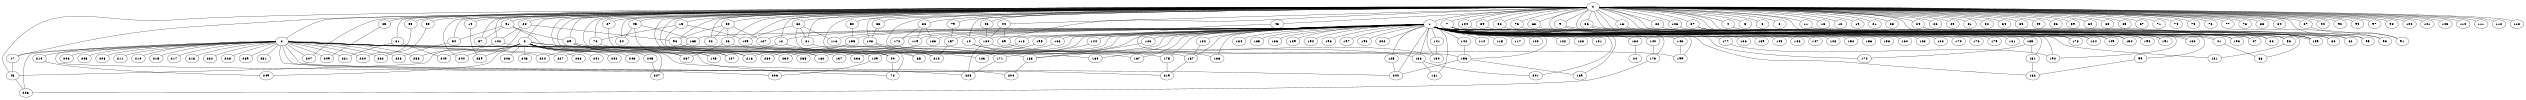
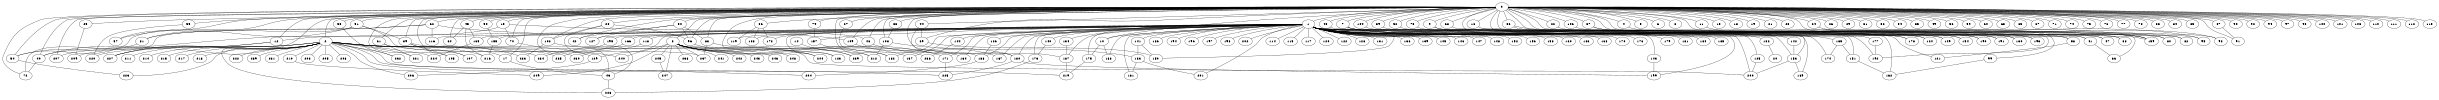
  graph {
    0
    1
    2
    3
    4
    5
    6
    7
    8
    9
    10
    11
    12
    13
    14
    15
    16
    17
    18
    19
    21
    22
    23
    24
    25
    26
    27
    28
    29
    30
    31
    32
    33
    34
    35
    36
    37
    38
    39
    40
    41
    42
    43
    44
    45
    46
    47
    48
    49
    50
    51
    52
    53
    54
    55
    56
    57
    58
    59
    60
    61
    62
    63
    64
    65
    66
    67
    68
    69
    70
    71
    72
    73
    74
    75
    76
    77
    78
    79
    80
    81
    82
    83
    84
    85
    86
    87
    88
    89
    90
    91
    92
    93
    94
    95
    96
    97
    98
    99
    100
    101
    102
    103
    104
    105
    106
    107
    108
    109
    110
    111
    112
    113
    182
    207
    187
    244
    114
    115
    116
    117
    118
    119
    120
    121
    122
    123
    124
    125
    126
    127
    128
    129
    130
    131
    132
    133
    134
    135
    136
    137
    138
    139
    140
    141
    142
    143
    144
    145
    146
    147
    148
    149
    150
    151
    152
    153
    154
    155
    156
    157
    158
    159
    160
    161
    162
    163
    164
    165
    166
    167
    168
    169
    170
    171
    172
    173
    174
    175
    176
    177
    178
    179
    180
    181
    183
    184
    185
    186
    188
-   189
    190
    191
    192
    193
    194
    195
    196
    197
    198
    199
    200
    201
    202
    203
    204
    205
    206
    208
    209
    210
    211
    212
    214
    215
    216
    217
    218
    219
    220
    221
    222
    223
    224
    225
    226
    227
-   228
    n229 [label=289]
    230
    231
    232
    233
    234
    235
    236
    237
    238
    239
    240
    241
    242
    243
    245
    246
    247
    248
    249
    20
    0 -- 1
    0 -- 2
    0 -- 3
    0 -- 4
    0 -- 5
    0 -- 6
    0 -- 7
    0 -- 8
    0 -- 9
    0 -- 10
    0 -- 11
    0 -- 12
    0 -- 13
-   0 -- 14
+   0 -- 227
    0 -- 15
    0 -- 16
    0 -- 17
    0 -- 18
    0 -- 19
    0 -- 21
    0 -- 22
    0 -- 23
    0 -- 24
    0 -- 25
    0 -- 26
    0 -- 27
    0 -- 28
    0 -- 29
    0 -- 30
    0 -- 31
    0 -- 32
    0 -- 33
    0 -- 34
    0 -- 35
    0 -- 36
    0 -- 37
    0 -- 38
    0 -- 39
    0 -- 40
    0 -- 41
    0 -- 42
    0 -- 43
    0 -- 44
    0 -- 45
    0 -- 46
    0 -- 47
    0 -- 48
    0 -- 49
    0 -- 50
    0 -- 51
    0 -- 52
    0 -- 53
    0 -- 54
    0 -- 55
    0 -- 56
    0 -- 57
    0 -- 58
    0 -- 59
    0 -- 60
    0 -- 61
    0 -- 62
    0 -- 63
    0 -- 64
    0 -- 65
    0 -- 66
    0 -- 67
    0 -- 68
    0 -- 69
    0 -- 70
    0 -- 71
    0 -- 72
    0 -- 73
    0 -- 74
    0 -- 75
    0 -- 76
    0 -- 77
    0 -- 78
    0 -- 79
    0 -- 80
    0 -- 81
    0 -- 82
    0 -- 83
    0 -- 84
    0 -- 85
    0 -- 86
    0 -- 87
    0 -- 88
    0 -- 89
    0 -- 90
    0 -- 91
    0 -- 92
    0 -- 93
    0 -- 94
    0 -- 95
    0 -- 96
    0 -- 97
    0 -- 98
    0 -- 99
    0 -- 100
    0 -- 101
    0 -- 102
    0 -- 103
    0 -- 104
    0 -- 105
    0 -- 106
    0 -- 107
    0 -- 108
    0 -- 109
    0 -- 110
    0 -- 111
    0 -- 112
    0 -- 113
    0 -- 182
    0 -- 207
    0 -- 187
    0 -- 244
    1 -- 10
    1 -- 12
    1 -- 182
    1 -- 187
    1 -- 114
    1 -- 115
    1 -- 116
    1 -- 117
    1 -- 118
    1 -- 119
    1 -- 120
    1 -- 121
    1 -- 122
    1 -- 123
    1 -- 124
    1 -- 125
    1 -- 126
    1 -- 127
    1 -- 128
    1 -- 129
    1 -- 130
    1 -- 131
    1 -- 132
-   1 -- 133
+   141 -- 133
    1 -- 134
    1 -- 135
    1 -- 136
    1 -- 137
    1 -- 138
    1 -- 139
    1 -- 140
    1 -- 141
    1 -- 142
    1 -- 143
    1 -- 144
    1 -- 145
    1 -- 146
    1 -- 147
    1 -- 148
    1 -- 149
    1 -- 150
    1 -- 151
    1 -- 152
    1 -- 153
    1 -- 154
    1 -- 155
    1 -- 156
    1 -- 157
    1 -- 158
    1 -- 159
    1 -- 160
    1 -- 161
    1 -- 162
    1 -- 163
    1 -- 164
    1 -- 165
    1 -- 166
    1 -- 167
    1 -- 168
    1 -- 169
    1 -- 170
    1 -- 171
    1 -- 172
    1 -- 173
    1 -- 174
    1 -- 175
    1 -- 176
    1 -- 177
    1 -- 178
    1 -- 179
    1 -- 180
    1 -- 181
    1 -- 183
    1 -- 184
    1 -- 185
    1 -- 186
    1 -- 188
-   1 -- 189
    1 -- 190
    1 -- 191
    1 -- 192
    1 -- 193
    1 -- 194
    1 -- 195
    1 -- 196
    1 -- 197
    1 -- 198
    1 -- 199
    1 -- 200
    1 -- 201
    1 -- 202
    2 -- 17
    2 -- 207
    2 -- 203
    2 -- 204
    2 -- 205
    2 -- 206
    2 -- 208
    2 -- 209
    2 -- 210
    2 -- 211
    2 -- 212
    2 -- 214
    2 -- 215
    2 -- 216
    2 -- 217
    2 -- 218
    2 -- 219
    2 -- 220
    2 -- 221
    2 -- 222
    2 -- 223
    2 -- 224
    2 -- 225
    2 -- 226
    2 -- 227
-   2 -- 228
    2 -- n229
    2 -- 230
    2 -- 231
    2 -- 232
    2 -- 233
    2 -- 234
    2 -- 235
    3 -- 244
    3 -- 137
    3 -- 200
    3 -- 236
    3 -- 237
    3 -- 238
    3 -- 239
    3 -- 240
    3 -- 241
    3 -- 242
    3 -- 243
    3 -- 245
    3 -- 246
    3 -- 247
    3 -- 248
    3 -- 249
    4 -- 82
    7 -- 41
    7 -- 124
    7 -- 178
    9 -- 47
    9 -- 130
    10 -- 175
    10 -- 183
    11 -- 95
    12 -- 40
    12 -- 227
    14 -- 239
    15 -- 40
-   15 -- 109
+   15 -- 46
    15 -- 70
    16 -- 58
    17 -- 43
    22 -- 159
    24 -- 93
    25 -- 209
    27 -- 188
    28 -- 43
    28 -- 96
    28 -- 102
    30 -- 42
    30 -- 88
    30 -- 96
    30 -- 127
    33 -- 108
    36 -- 38
    36 -- 193
    37 -- 80
    37 -- 159
    39 -- 154
    40 -- 72
    41 -- 66
    43 -- 226
    44 -- 69
    44 -- 180
    45 -- 64
    45 -- 165
    45 -- 216
    46 -- 180
    48 -- 153
    50 -- 155
    51 -- 54
    51 -- 57
    51 -- 89
    51 -- 237
    52 -- 190
    53 -- 232
    54 -- 223
    55 -- 220
    58 -- 121
    61 -- 221
    61 -- 240
    62 -- 72
    62 -- 81
    62 -- 109
    62 -- 116
    68 -- 192
    69 -- 150
    70 -- 129
    73 -- 191
    79 -- 157
-   81 -- 85
+   81 -- 54
    86 -- 119
    86 -- 138
    86 -- 172
    87 -- 91
    88 -- 164
    88 -- 237
    89 -- 105
    89 -- 107
    89 -- 123
    96 -- 171
    99 -- 162
    102 -- 182
    102 -- 233
    104 -- 149
    106 -- 159
    108 -- 133
    108 -- 212
    109 -- 167
    187 -- 219
    118 -- 230
    125 -- 200
    126 -- 188
    129 -- 206
    132 -- 20
    133 -- 161
    133 -- 201
    134 -- 187
    135 -- 151
    135 -- 174
    140 -- 173
    141 -- 150
    142 -- 153
    143 -- 199
    144 -- 236
    151 -- 162
    153 -- 169
    153 -- 200
    155 -- 216
    157 -- 212
    165 -- 224
    166 -- 235
    171 -- 225
    173 -- 226
    175 -- 219
    177 -- 192
    180 -- 199
    180 -- 225
    188 -- 204
    195 -- 234
    210 -- 249
    245 -- 247
  }
